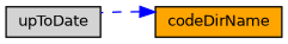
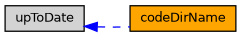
  digraph {
    rankdir=LR
    node [color=black fontname=Helvetica fontsize=10 shape=record style=filled]
    n1 [fillcolor=lightgrey fontcolor=black height=0.2 label=upToDate width=0.4]
    n2 [height=0.2 label=codeDirName width=0.4 fillcolor=orange]
-   n2 -> n1 [color=blue dir=back fontname=Helvetica fontsize=10 labelfontname=Helvetica labelfontsize=10 style=dashed]
+   n1 -> n2 [color=blue dir=back fontname=Helvetica fontsize=10 labelfontname=Helvetica labelfontsize=10 style=dashed]
  }
